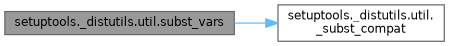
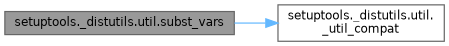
  digraph {
    rankdir=LR
    node [fontname=Helvetica fontsize=10 shape=box style=filled]
    n1 [color=gray40 fillcolor=grey60 fontcolor=black height=0.2 label="setuptools._distutils.util.subst_vars" width=0.4]
-   n2 [color=grey40 fillcolor=white height=0.2 label="setuptools._distutils.util.\l_subst_compat" width=0.4]
+   n2 [color=grey40 fillcolor=white height=0.2 label="setuptools._distutils.util.\l_util_compat" width=0.4]
    n1 -> n2 [color=steelblue1 fontname=Helvetica fontsize=10 labelfontname=Helvetica labelfontsize=10 style=solid]
  }
